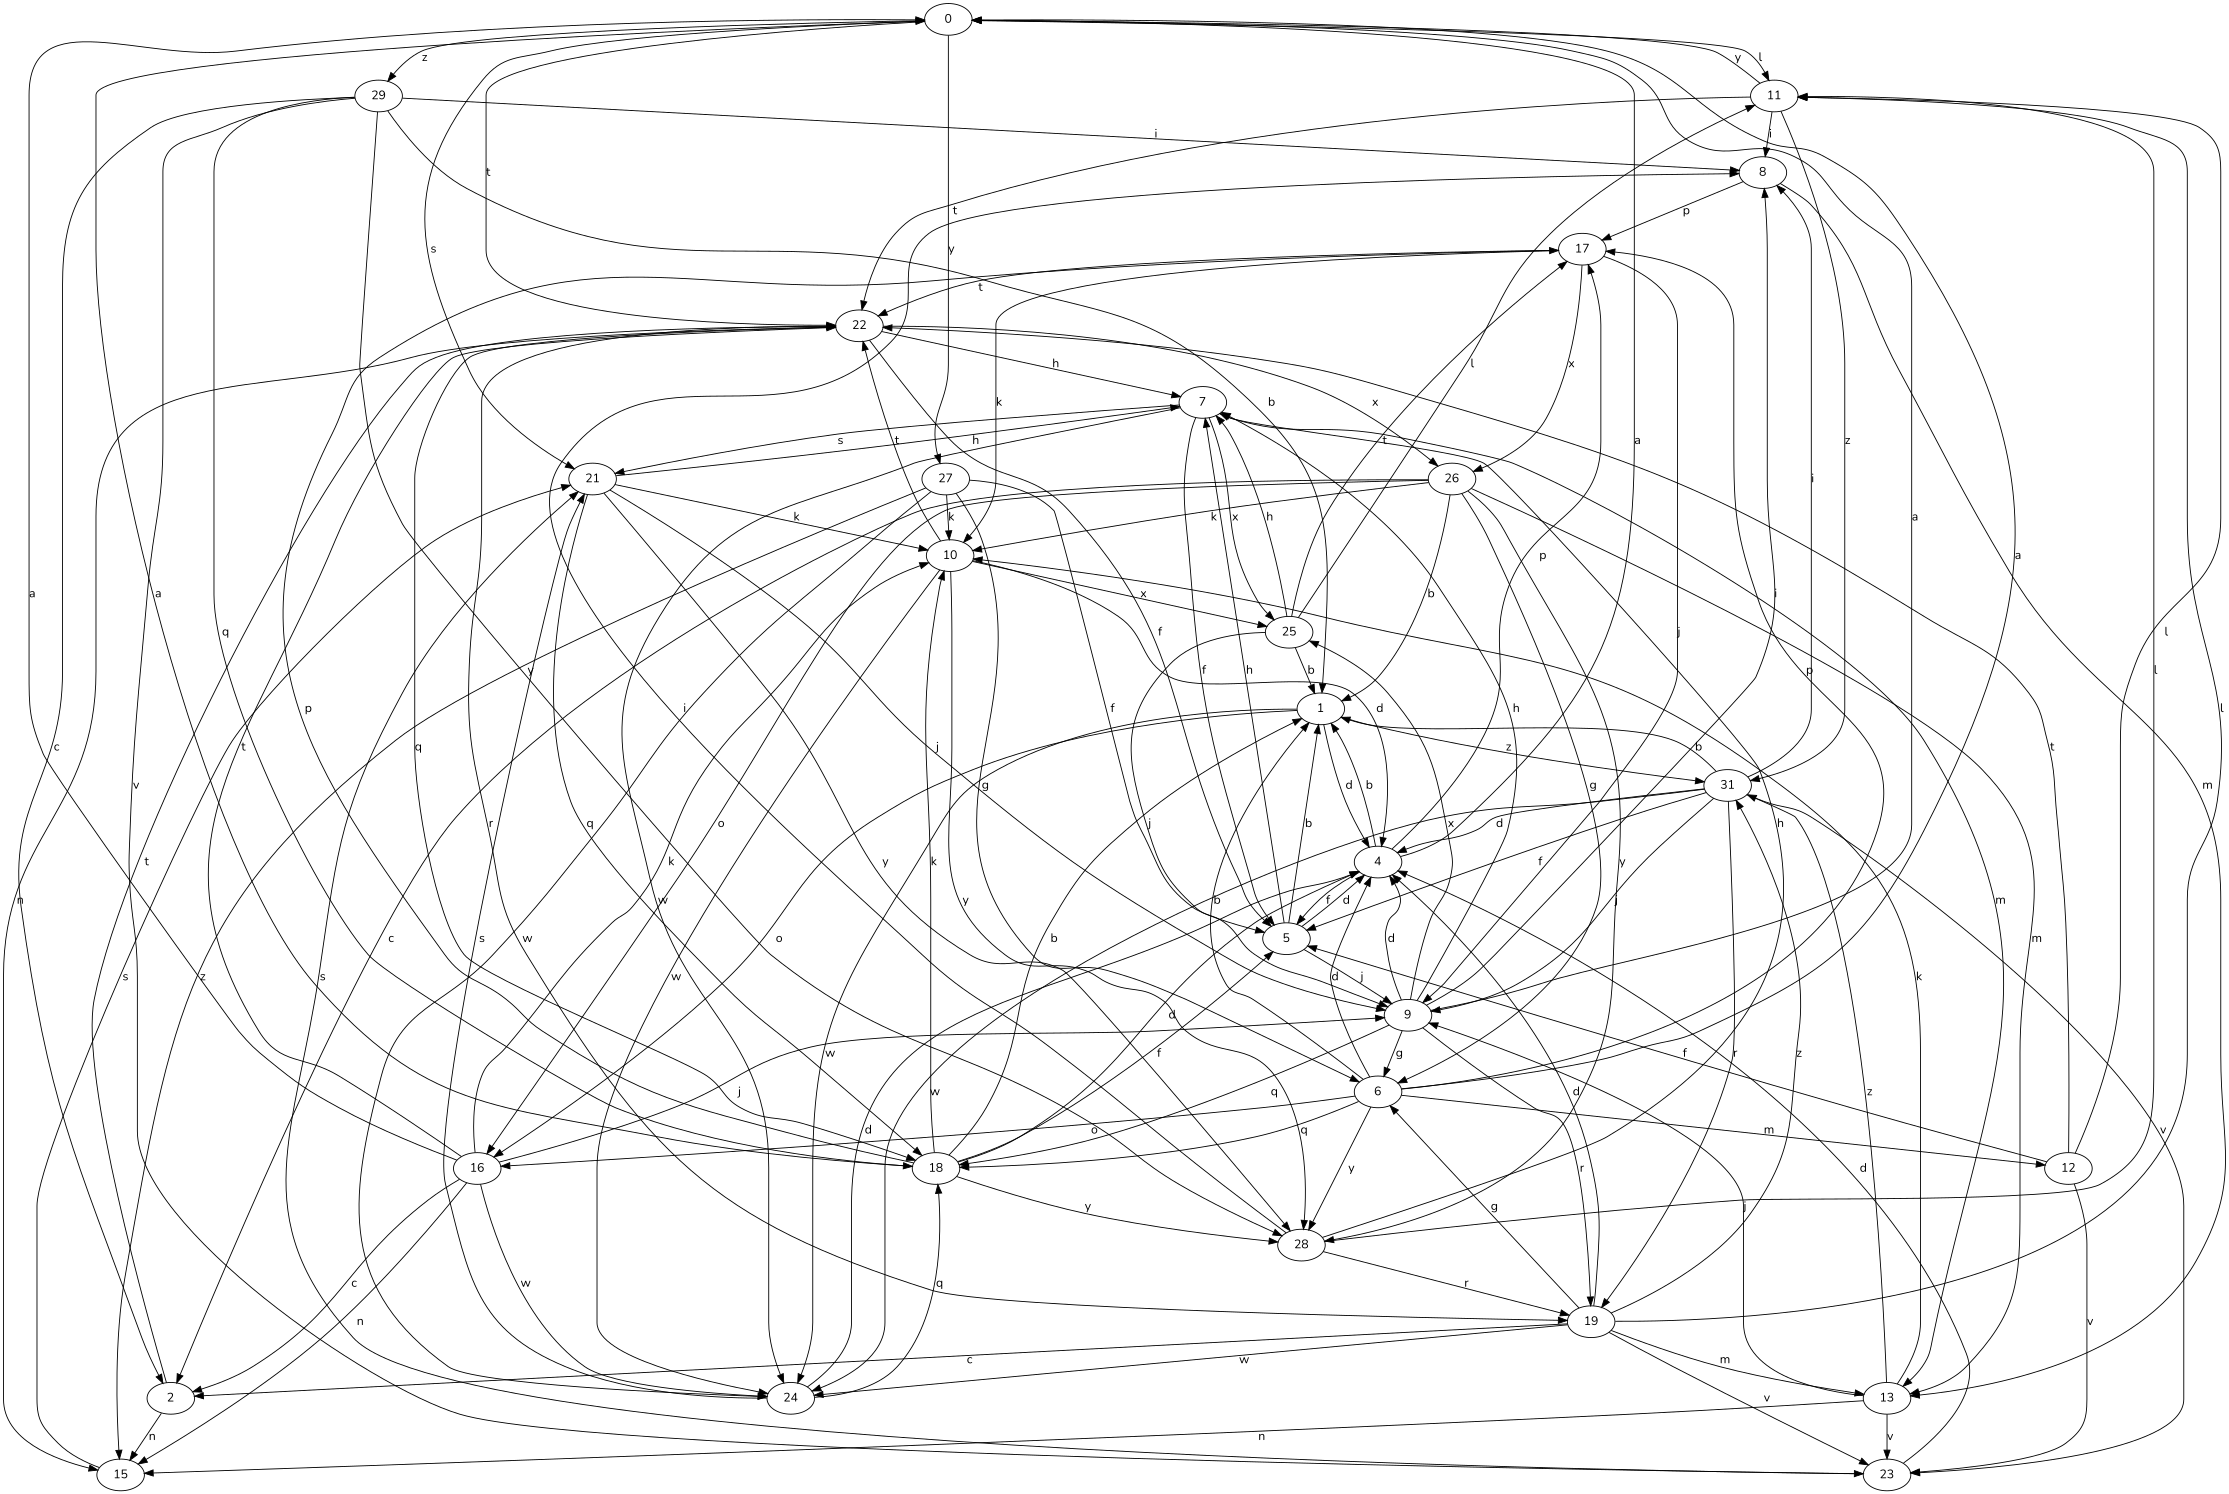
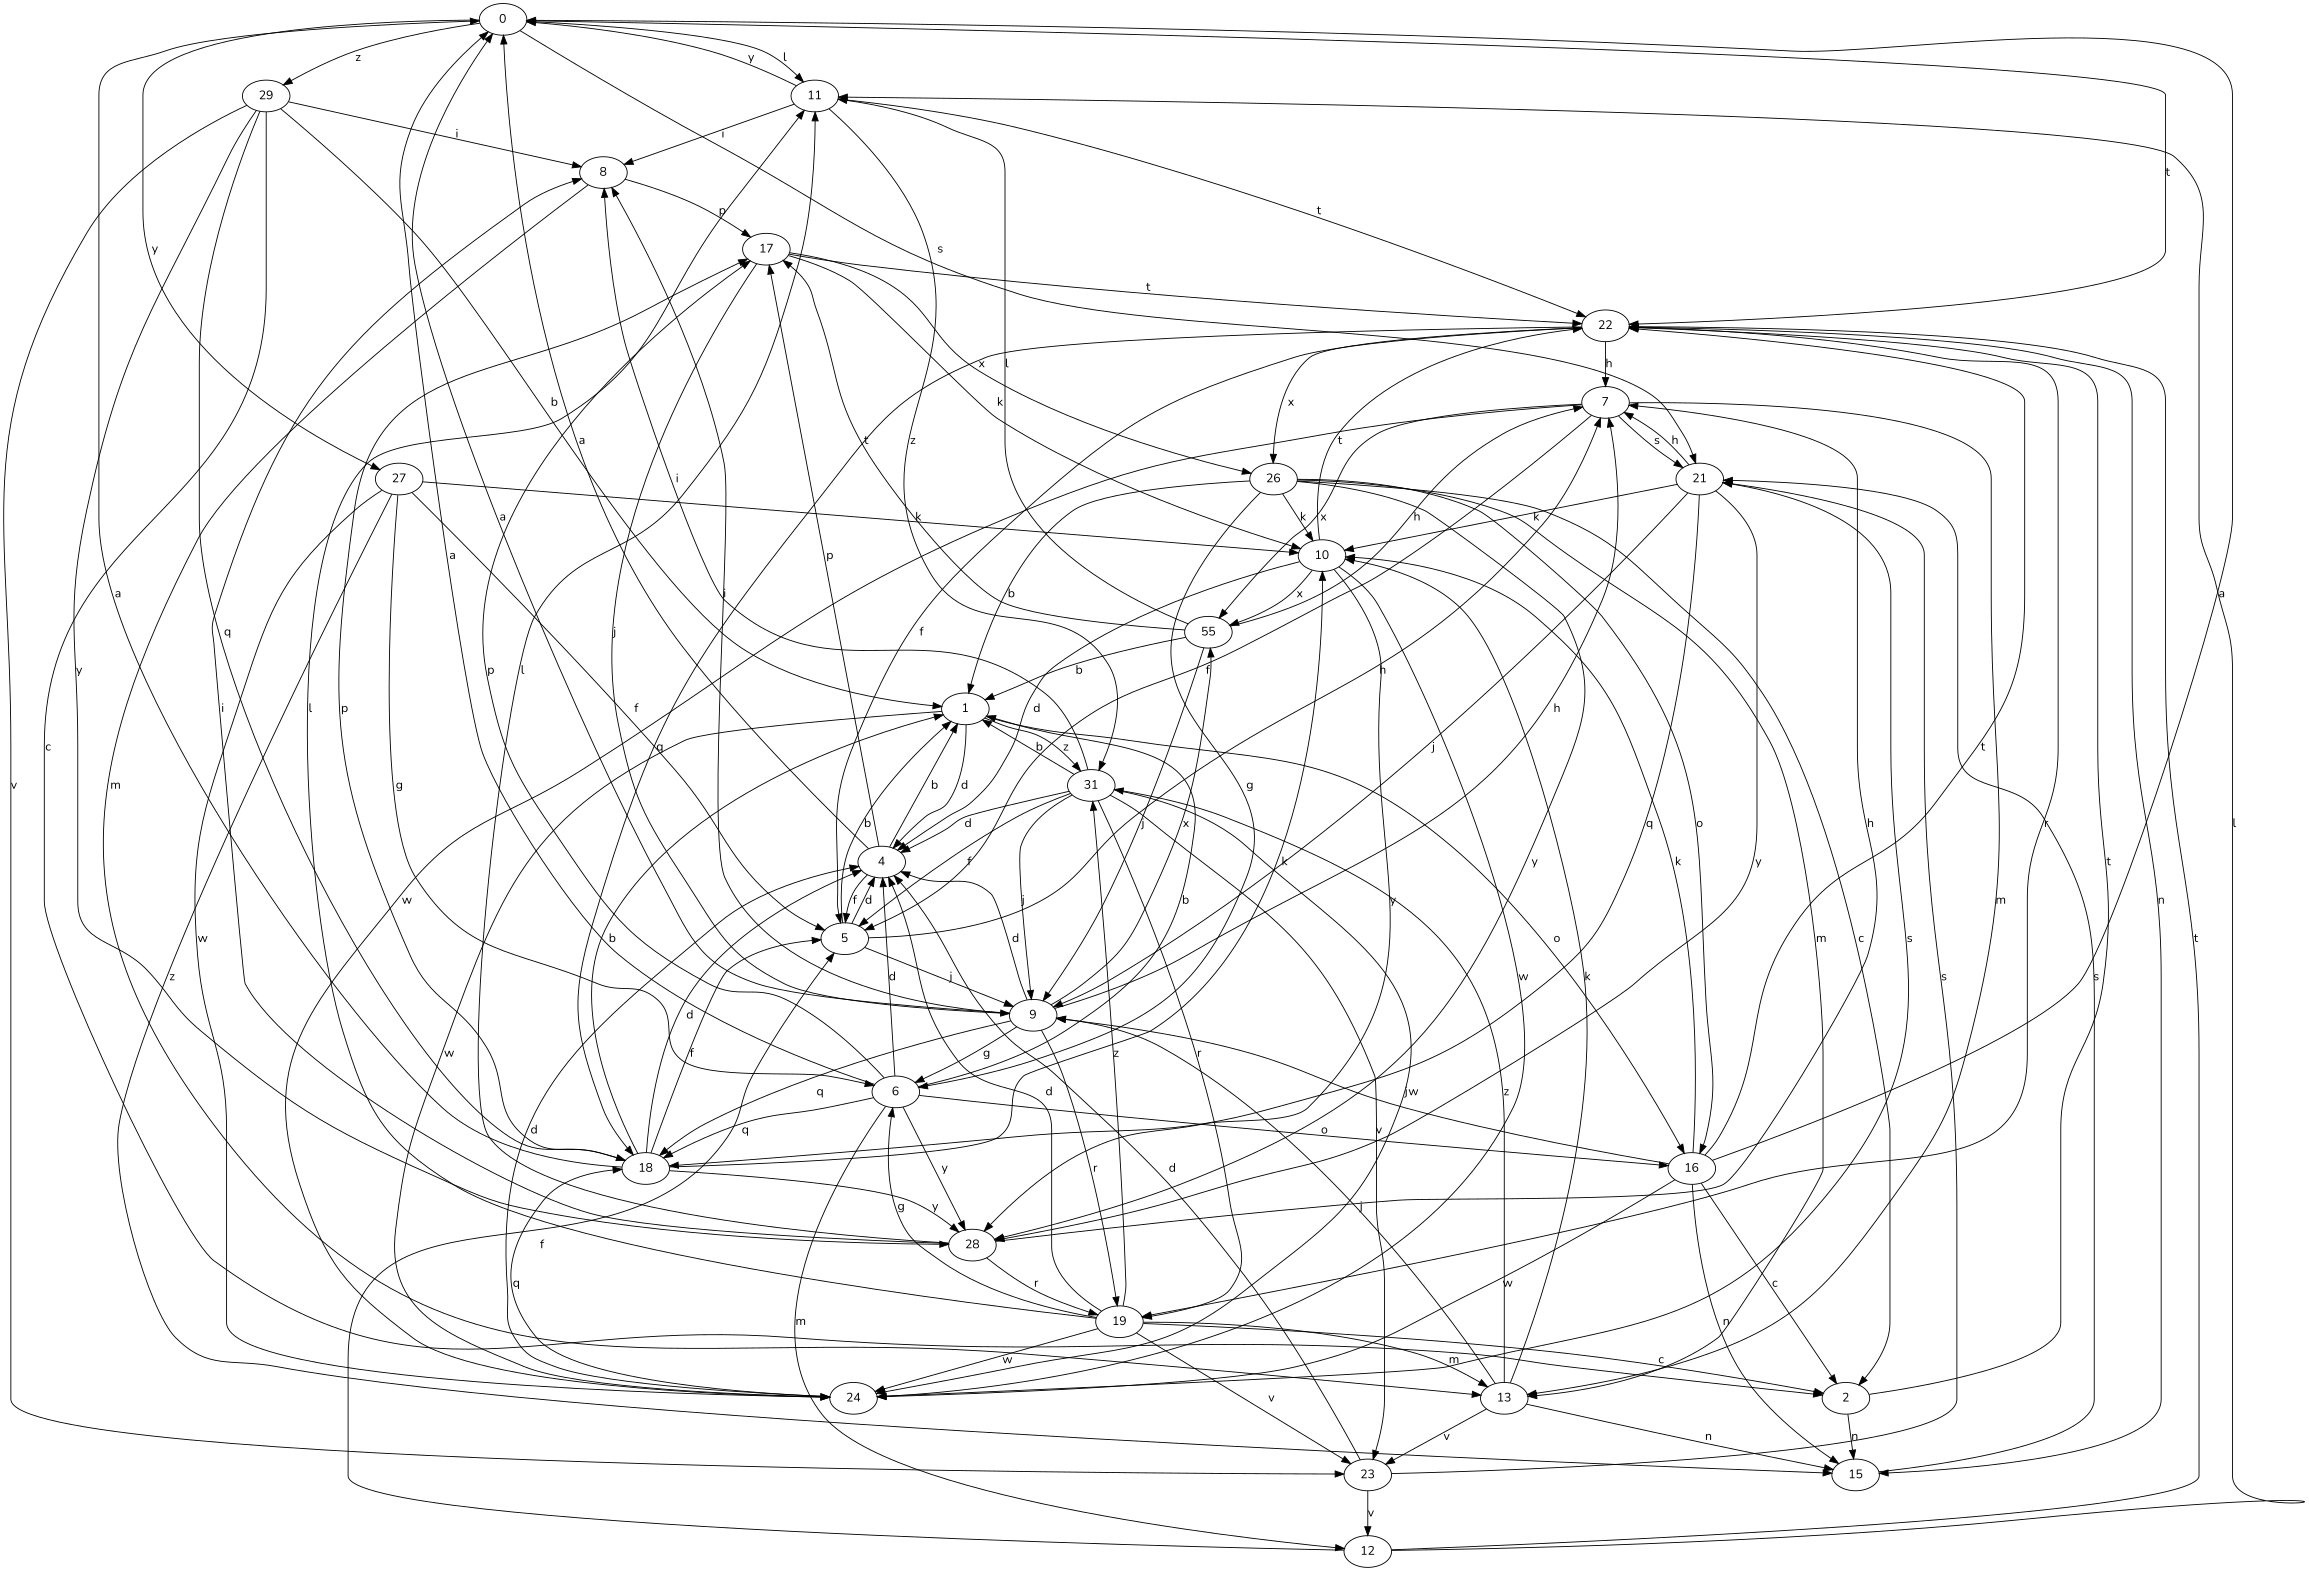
  strict digraph {
    fontname=Nunito
    node [fontname=Nunito]
    edge [fontname=Nunito]
    0
    11
    21
    22
    27
    29
    31
    8
    7
    9
    18
    28
    10
    15
    5
    19
    26
    24
    6
    1
    2
    23
    4
    16
    17
    13
-   25
+   25 [label=55]
    12
    0 -> 11 [label=l]
    0 -> 21 [label=s]
    0 -> 22 [label=t]
    0 -> 27 [label=y]
    0 -> 29 [label=z]
    11 -> 0 [label=y]
    11 -> 22 [label=t]
    11 -> 31 [label=z]
    11 -> 8 [label=i]
    21 -> 7 [label=h]
    21 -> 9 [label=j]
    21 -> 18 [label=q]
    21 -> 28 [label=y]
    21 -> 10 [label=k]
    22 -> 7 [label=h]
    22 -> 18 [label=q]
    22 -> 15 [label=n]
    22 -> 5 [label=f]
    22 -> 19 [label=r]
    22 -> 26 [label=x]
    27 -> 10 [label=k]
    27 -> 15 [label=z]
    27 -> 5 [label=f]
    27 -> 24 [label=w]
    27 -> 6 [label=g]
    29 -> 8 [label=i]
    29 -> 18 [label=q]
    29 -> 28 [label=y]
    29 -> 1 [label=b]
    29 -> 2 [label=c]
    29 -> 23 [label=v]
    31 -> 8 [label=i]
    31 -> 9 [label=j]
    31 -> 5 [label=f]
    31 -> 19 [label=r]
    31 -> 24 [label=w]
    31 -> 1 [label=b]
    31 -> 23 [label=v]
    31 -> 4 [label=d]
    8 -> 17 [label=p]
    8 -> 13 [label=m]
    7 -> 21 [label=s]
    7 -> 5 [label=f]
    7 -> 24 [label=w]
    7 -> 13 [label=m]
    7 -> 25 [label=x]
    9 -> 0 [label=a]
    9 -> 8 [label=i]
    9 -> 7 [label=h]
    9 -> 18 [label=q]
    9 -> 19 [label=r]
    9 -> 6 [label=g]
    9 -> 4 [label=d]
    9 -> 25 [label=x]
    18 -> 0 [label=a]
    18 -> 28 [label=y]
    18 -> 10 [label=k]
    18 -> 5 [label=f]
    18 -> 1 [label=b]
    18 -> 4 [label=d]
    18 -> 17 [label=p]
    28 -> 11 [label=l]
    28 -> 8 [label=i]
    28 -> 7 [label=h]
    28 -> 19 [label=r]
    10 -> 22 [label=t]
    10 -> 28 [label=y]
    10 -> 24 [label=w]
    10 -> 4 [label=d]
    10 -> 25 [label=x]
    15 -> 21 [label=s]
    5 -> 7 [label=h]
    5 -> 9 [label=j]
    5 -> 1 [label=b]
    5 -> 4 [label=d]
    19 -> 11 [label=l]
    19 -> 31 [label=z]
    19 -> 24 [label=w]
    19 -> 6 [label=g]
    19 -> 2 [label=c]
    19 -> 23 [label=v]
    19 -> 4 [label=d]
    19 -> 13 [label=m]
    26 -> 28 [label=y]
    26 -> 10 [label=k]
    26 -> 6 [label=g]
    26 -> 1 [label=b]
    26 -> 2 [label=c]
    26 -> 16 [label=o]
    26 -> 13 [label=m]
    24 -> 21 [label=s]
    24 -> 18 [label=q]
    24 -> 4 [label=d]
    6 -> 0 [label=a]
    6 -> 18 [label=q]
    6 -> 28 [label=y]
    6 -> 1 [label=b]
    6 -> 4 [label=d]
    6 -> 16 [label=o]
    6 -> 17 [label=p]
    6 -> 12 [label=m]
    1 -> 31 [label=z]
    1 -> 24 [label=w]
    1 -> 4 [label=d]
    1 -> 16 [label=o]
    2 -> 22 [label=t]
    2 -> 15 [label=n]
    23 -> 21 [label=s]
    23 -> 4 [label=d]
    4 -> 0 [label=a]
    4 -> 5 [label=f]
    4 -> 1 [label=b]
    4 -> 17 [label=p]
    16 -> 0 [label=a]
    16 -> 22 [label=t]
    16 -> 9 [label=j]
    16 -> 10 [label=k]
    16 -> 15 [label=n]
    16 -> 24 [label=w]
    16 -> 2 [label=c]
    17 -> 22 [label=t]
    17 -> 9 [label=j]
    17 -> 10 [label=k]
    17 -> 26 [label=x]
    13 -> 31 [label=z]
    13 -> 9 [label=j]
    13 -> 10 [label=k]
    13 -> 15 [label=n]
    13 -> 23 [label=v]
    25 -> 11 [label=l]
    25 -> 7 [label=h]
    25 -> 9 [label=j]
    25 -> 1 [label=b]
    25 -> 17 [label=t]
    12 -> 11 [label=l]
    12 -> 22 [label=t]
    12 -> 5 [label=f]
-   12 -> 23 [label=v]
+   23 -> 12 [label=v]
  }
